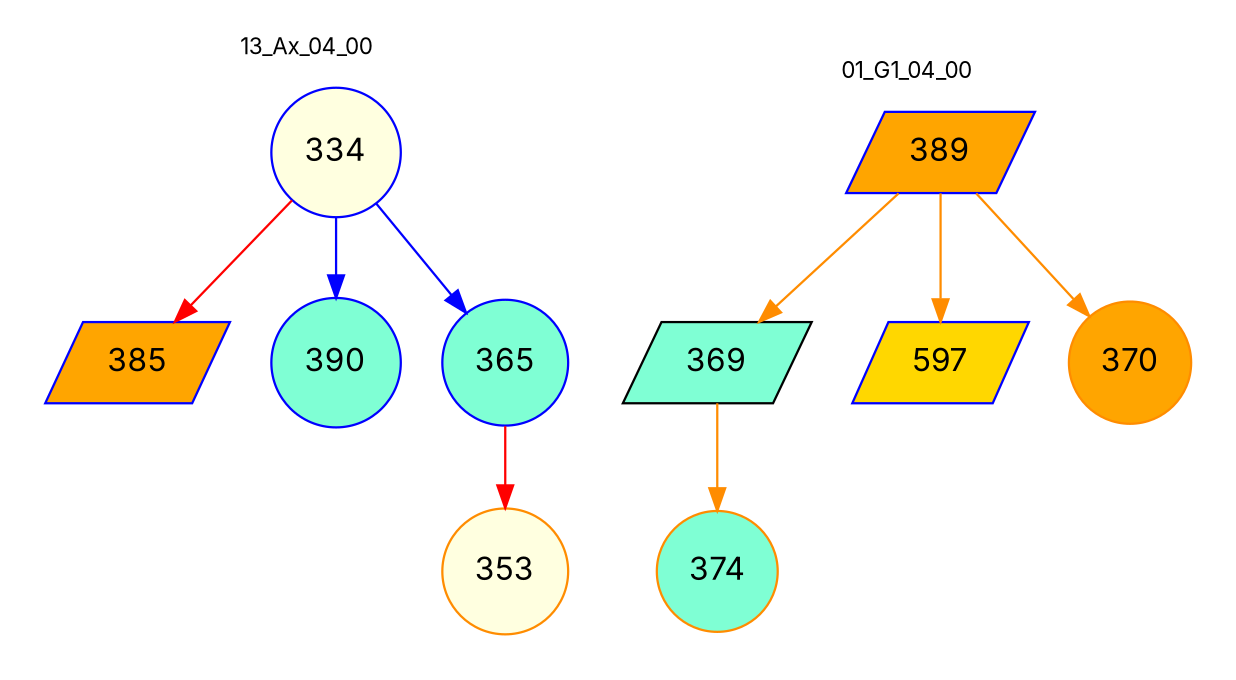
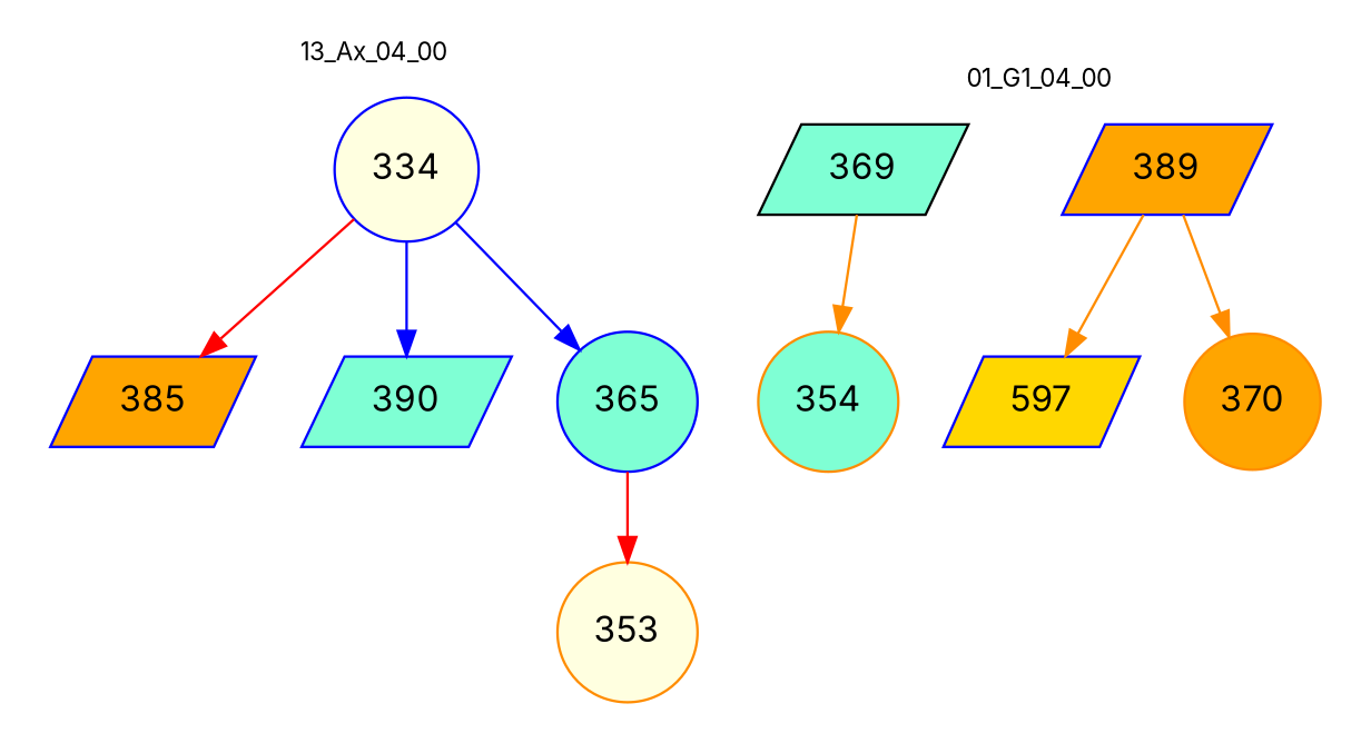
  digraph {
    fontname=Inter
    node [color=blue fillcolor=aquamarine fontname=Inter shape=circle style=filled]
    edge [color=darkorange fontname=Inter]
    n1 [fillcolor=lightyellow label=334]
    n2 [fillcolor=orange label=385 shape=parallelogram]
-   n3 [label=390]
+   n3 [label=390 shape=parallelogram]
    n4 [label=365]
    n5 [color=darkorange fillcolor=lightyellow label=353]
    n6 [fillcolor=orange label=389 shape=parallelogram]
    n7 [color=black label=369 shape=parallelogram]
    n8 [fillcolor=gold label=597 shape=parallelogram]
    n9 [color=darkorange fillcolor=orange label=370]
-   n10 [color=darkorange label=374]
+   n10 [color=darkorange label=354]
    subgraph cluster_1 {
      color=white
      fontsize=10
      label="13_Ax_04_00"
      n1
      n2
      n3
      n4
      n5
    }
    subgraph cluster_2 {
      color=white
      fontsize=10
      label="01_G1_04_00"
      n6
      n7
      n8
      n9
      n10
    }
    n1 -> n2 [color=red]
    n1 -> n3 [color=blue]
    n1 -> n4 [color=blue]
    n4 -> n5 [color=red]
-   n6 -> n7
    n6 -> n8
    n6 -> n9
    n7 -> n10
  }
